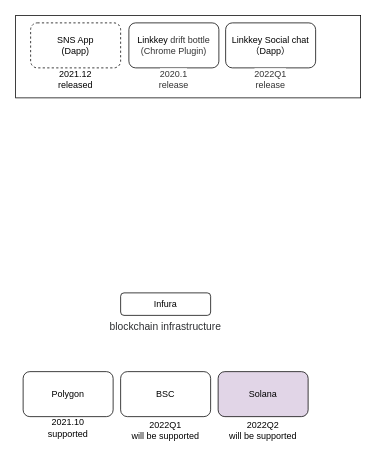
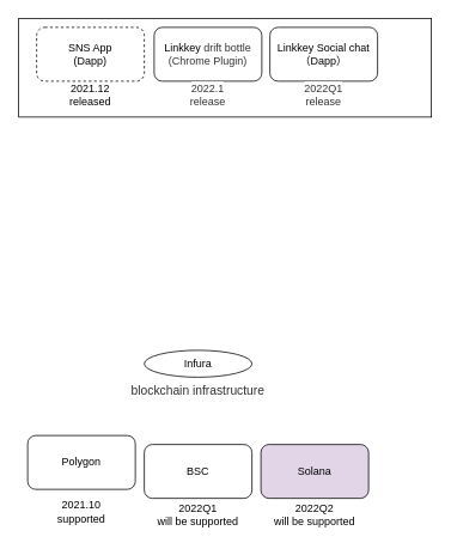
  <mxCell id="0" />
  <mxCell id="1" parent="0" />
  <mxCell id="2" value="" style="rounded=0;whiteSpace=wrap;html=1;" vertex="1" parent="1"><mxGeometry x="20" y="20" width="460" height="110" as="geometry" /></mxCell>
- <mxCell id="3" value="Polygon" style="rounded=1;whiteSpace=wrap;html=1;" vertex="1" parent="1"><mxGeometry x="30" y="495" width="120" height="60" as="geometry" /></mxCell>
+ <mxCell id="3" value="Polygon" style="rounded=1;whiteSpace=wrap;html=1;" vertex="1" parent="1"><mxGeometry x="30" y="485" width="120" height="60" as="geometry" /></mxCell>
  <mxCell id="4" value="BSC" style="rounded=1;whiteSpace=wrap;html=1;" vertex="1" parent="1"><mxGeometry x="160" y="495" width="120" height="60" as="geometry" /></mxCell>
  <mxCell id="5" value="Solana" style="rounded=1;whiteSpace=wrap;html=1;fillColor=#e1d5e7;" vertex="1" parent="1"><mxGeometry x="290" y="495" width="120" height="60" as="geometry" /></mxCell>
- <mxCell id="6" value="Infura" style="rounded=1;whiteSpace=wrap;html=1;" vertex="1" parent="1"><mxGeometry x="160" y="390" width="120" height="30" as="geometry" /></mxCell>
+ <mxCell id="6" value="Infura" style="ellipse;whiteSpace=wrap;html=1;" vertex="1" parent="1"><mxGeometry x="160" y="390" width="120" height="30" as="geometry" /></mxCell>
  <mxCell id="7" value="SNS App&lt;br&gt;(Dapp)" style="rounded=1;whiteSpace=wrap;html=1;dashed=1;" vertex="1" parent="1"><mxGeometry x="40" y="30" width="120" height="60" as="geometry" /></mxCell>
  <mxCell id="8" value="&lt;font style=&quot;font-size: 12px&quot;&gt;Linkkey&amp;nbsp;&lt;span style=&quot;color: rgb(51 , 51 , 51) ; line-height: 12px ; text-align: left ; background-color: rgb(255 , 255 , 255)&quot;&gt;drift bottle&lt;br&gt;(Chrome Plugin)&lt;br&gt;&lt;/span&gt;&lt;/font&gt;" style="rounded=1;whiteSpace=wrap;html=1;" vertex="1" parent="1"><mxGeometry x="171" y="30" width="120" height="60" as="geometry" /></mxCell>
  <mxCell id="9" value="&lt;font style=&quot;font-size: 12px&quot;&gt;&lt;font&gt;Linkkey&amp;nbsp;&lt;/font&gt;&lt;span style=&quot;line-height: 12px ; background-color: rgb(255 , 255 , 255)&quot;&gt;Social chat&lt;br&gt;（Dapp）&lt;br&gt;&lt;/span&gt;&lt;/font&gt;" style="rounded=1;whiteSpace=wrap;html=1;" vertex="1" parent="1"><mxGeometry x="300" y="30" width="120" height="60" as="geometry" /></mxCell>
  <mxCell id="10" value="2021.12 released" style="text;html=1;strokeColor=none;fillColor=none;align=center;verticalAlign=middle;whiteSpace=wrap;rounded=0;fontSize=12;" vertex="1" parent="1"><mxGeometry x="70" y="90" width="60" height="30" as="geometry" /></mxCell>
- <mxCell id="11" value="&lt;span style=&quot;color: rgb(51 , 51 , 51) ; text-align: left ; background-color: rgb(255 , 255 , 255)&quot;&gt;2020.1 release&lt;/span&gt;" style="text;html=1;strokeColor=none;fillColor=none;align=center;verticalAlign=middle;whiteSpace=wrap;rounded=0;fontSize=12;" vertex="1" parent="1"><mxGeometry x="201" y="90" width="60" height="30" as="geometry" /></mxCell>
+ <mxCell id="11" value="&lt;span style=&quot;color: rgb(51 , 51 , 51) ; text-align: left ; background-color: rgb(255 , 255 , 255)&quot;&gt;2022.1 release&lt;/span&gt;" style="text;html=1;strokeColor=none;fillColor=none;align=center;verticalAlign=middle;whiteSpace=wrap;rounded=0;fontSize=12;" vertex="1" parent="1"><mxGeometry x="201" y="90" width="60" height="30" as="geometry" /></mxCell>
  <mxCell id="12" value="&lt;span style=&quot;color: rgb(51 , 51 , 51) ; text-align: left ; background-color: rgb(255 , 255 , 255)&quot;&gt;2022Q1 release&lt;/span&gt;" style="text;html=1;strokeColor=none;fillColor=none;align=center;verticalAlign=middle;whiteSpace=wrap;rounded=0;fontSize=12;" vertex="1" parent="1"><mxGeometry x="330" y="90" width="60" height="30" as="geometry" /></mxCell>
  <mxCell id="13" value="2021.10&lt;br&gt;supported" style="text;html=1;strokeColor=none;fillColor=none;align=center;verticalAlign=middle;whiteSpace=wrap;rounded=0;fontSize=12;" vertex="1" parent="1"><mxGeometry x="60" y="555" width="60" height="30" as="geometry" /></mxCell>
  <mxCell id="14" value="2022Q1&lt;br&gt;will be supported" style="text;html=1;strokeColor=none;fillColor=none;align=center;verticalAlign=middle;whiteSpace=wrap;rounded=0;fontSize=12;" vertex="1" parent="1"><mxGeometry x="155" y="555" width="130" height="35" as="geometry" /></mxCell>
  <mxCell id="15" value="2022Q2&lt;br&gt;will be supported" style="text;html=1;strokeColor=none;fillColor=none;align=center;verticalAlign=middle;whiteSpace=wrap;rounded=0;fontSize=12;" vertex="1" parent="1"><mxGeometry x="285" y="555" width="130" height="35" as="geometry" /></mxCell>
  <mxCell id="16" value="&lt;span style=&quot;color: rgb(46 , 48 , 51) ; font-family: &amp;#34;arial&amp;#34; , &amp;#34;microsoft yahei&amp;#34; , , , &amp;#34;malgun gothic&amp;#34; , &amp;#34;meiryo&amp;#34; , sans-serif ; font-size: 13.714px ; line-height: 17.991px ; background-color: rgb(255 , 255 , 255)&quot;&gt;blockchain infrastructure&lt;/span&gt;" style="text;html=1;strokeColor=none;fillColor=none;align=center;verticalAlign=middle;whiteSpace=wrap;rounded=0;fontSize=12;" vertex="1" parent="1"><mxGeometry x="135" y="420" width="170" height="30" as="geometry" /></mxCell>
